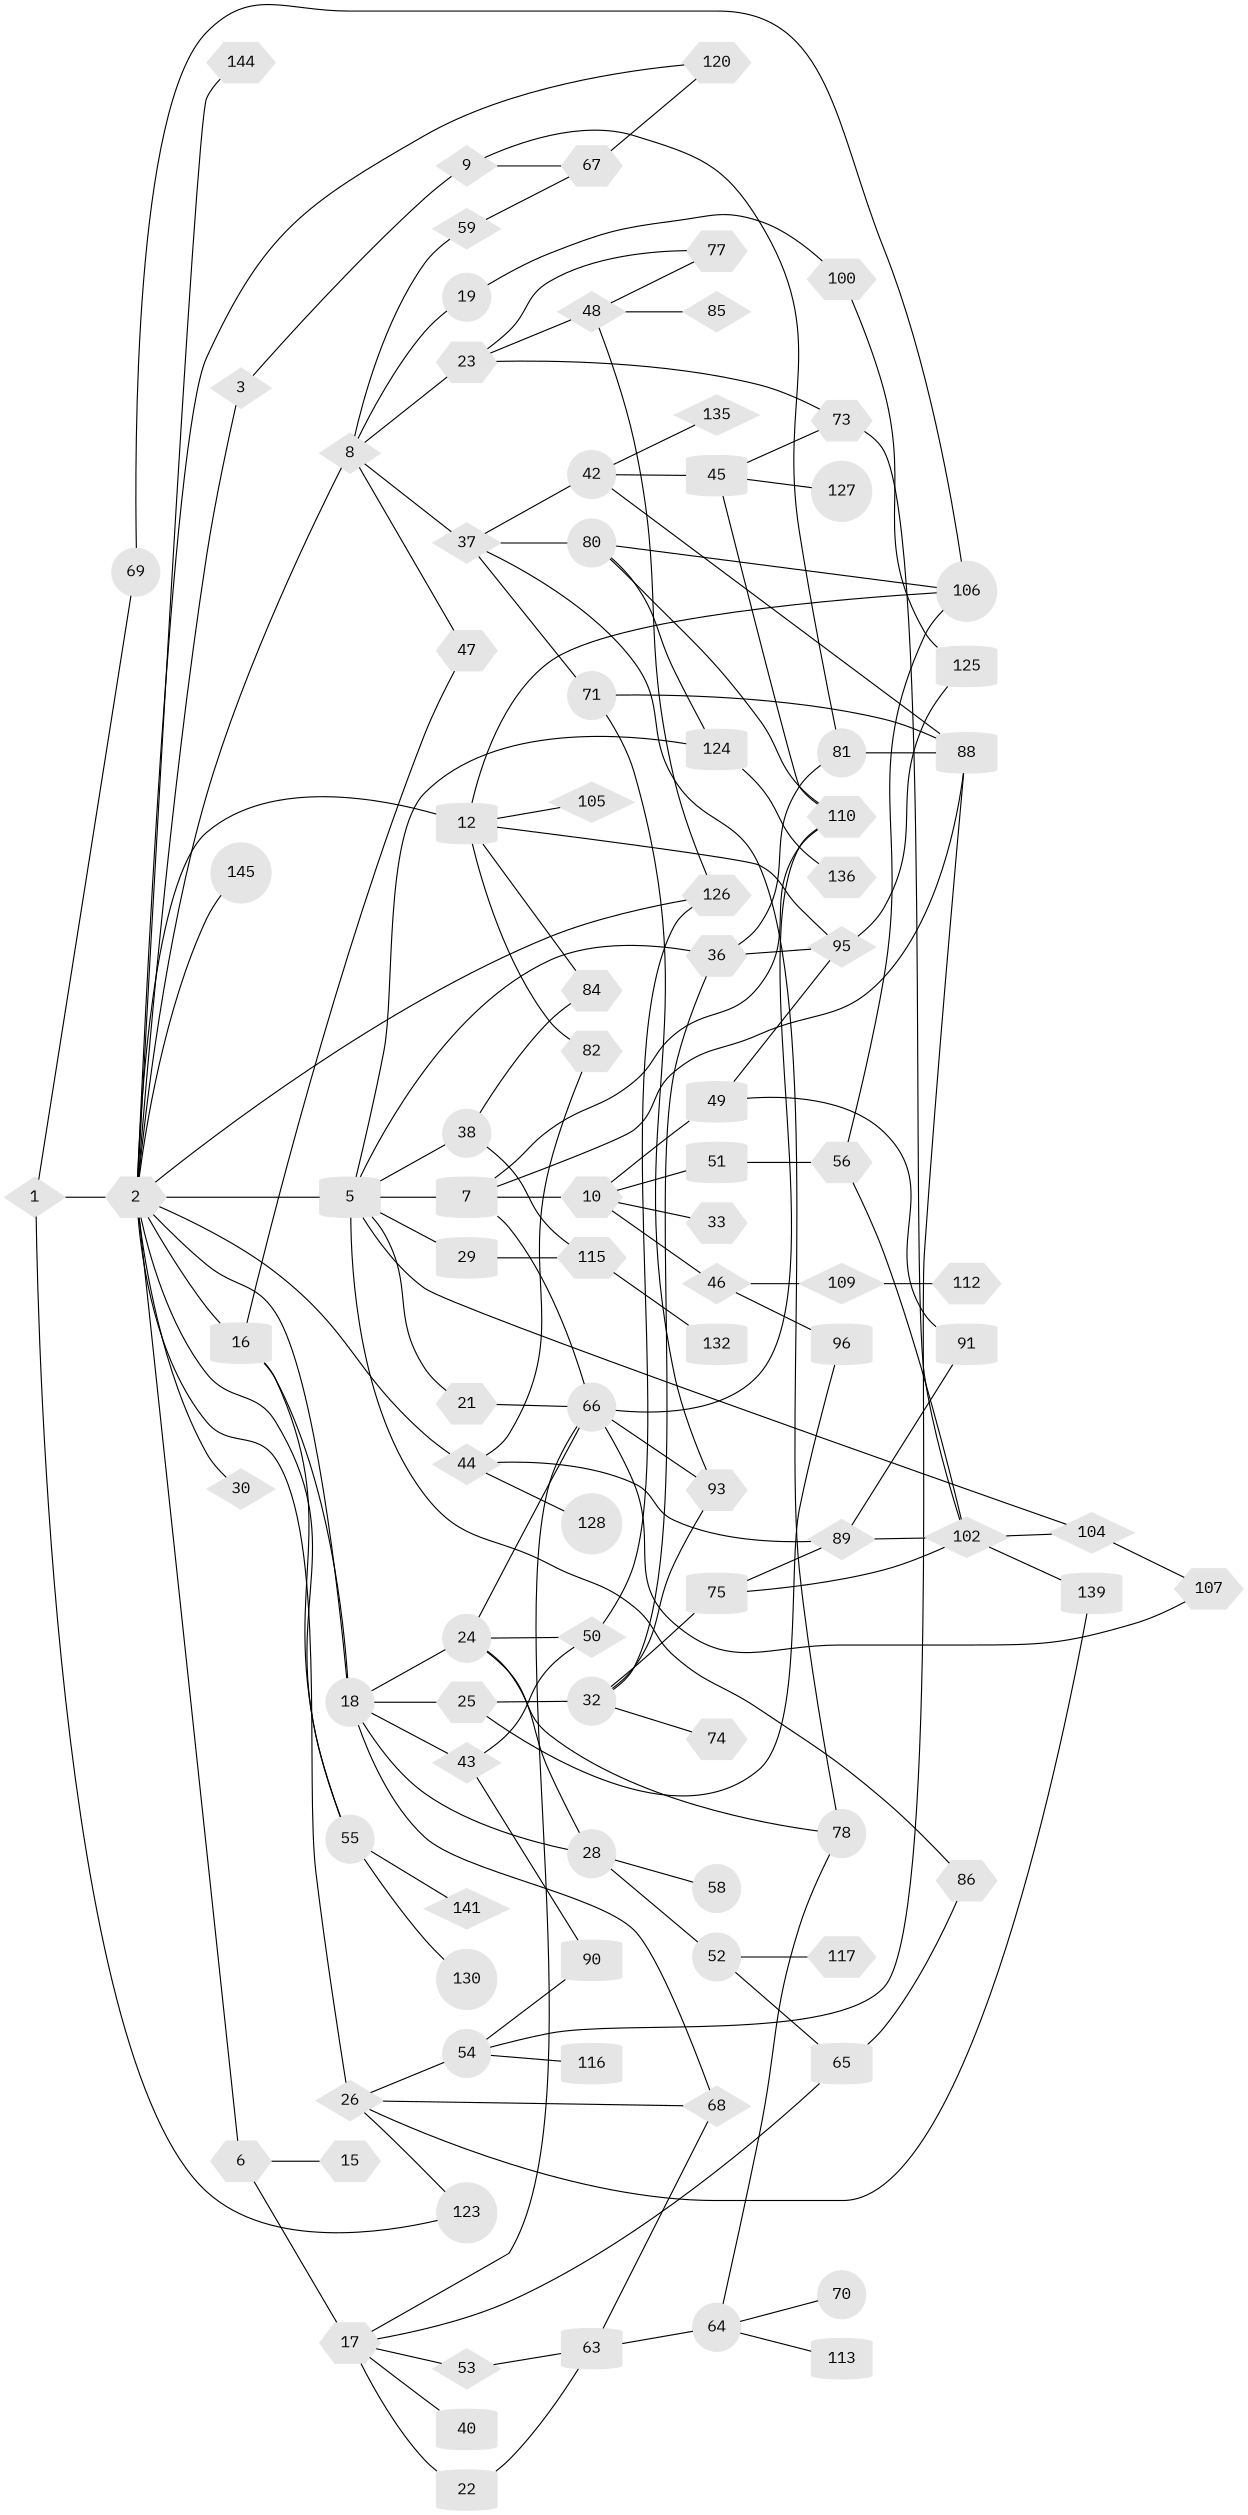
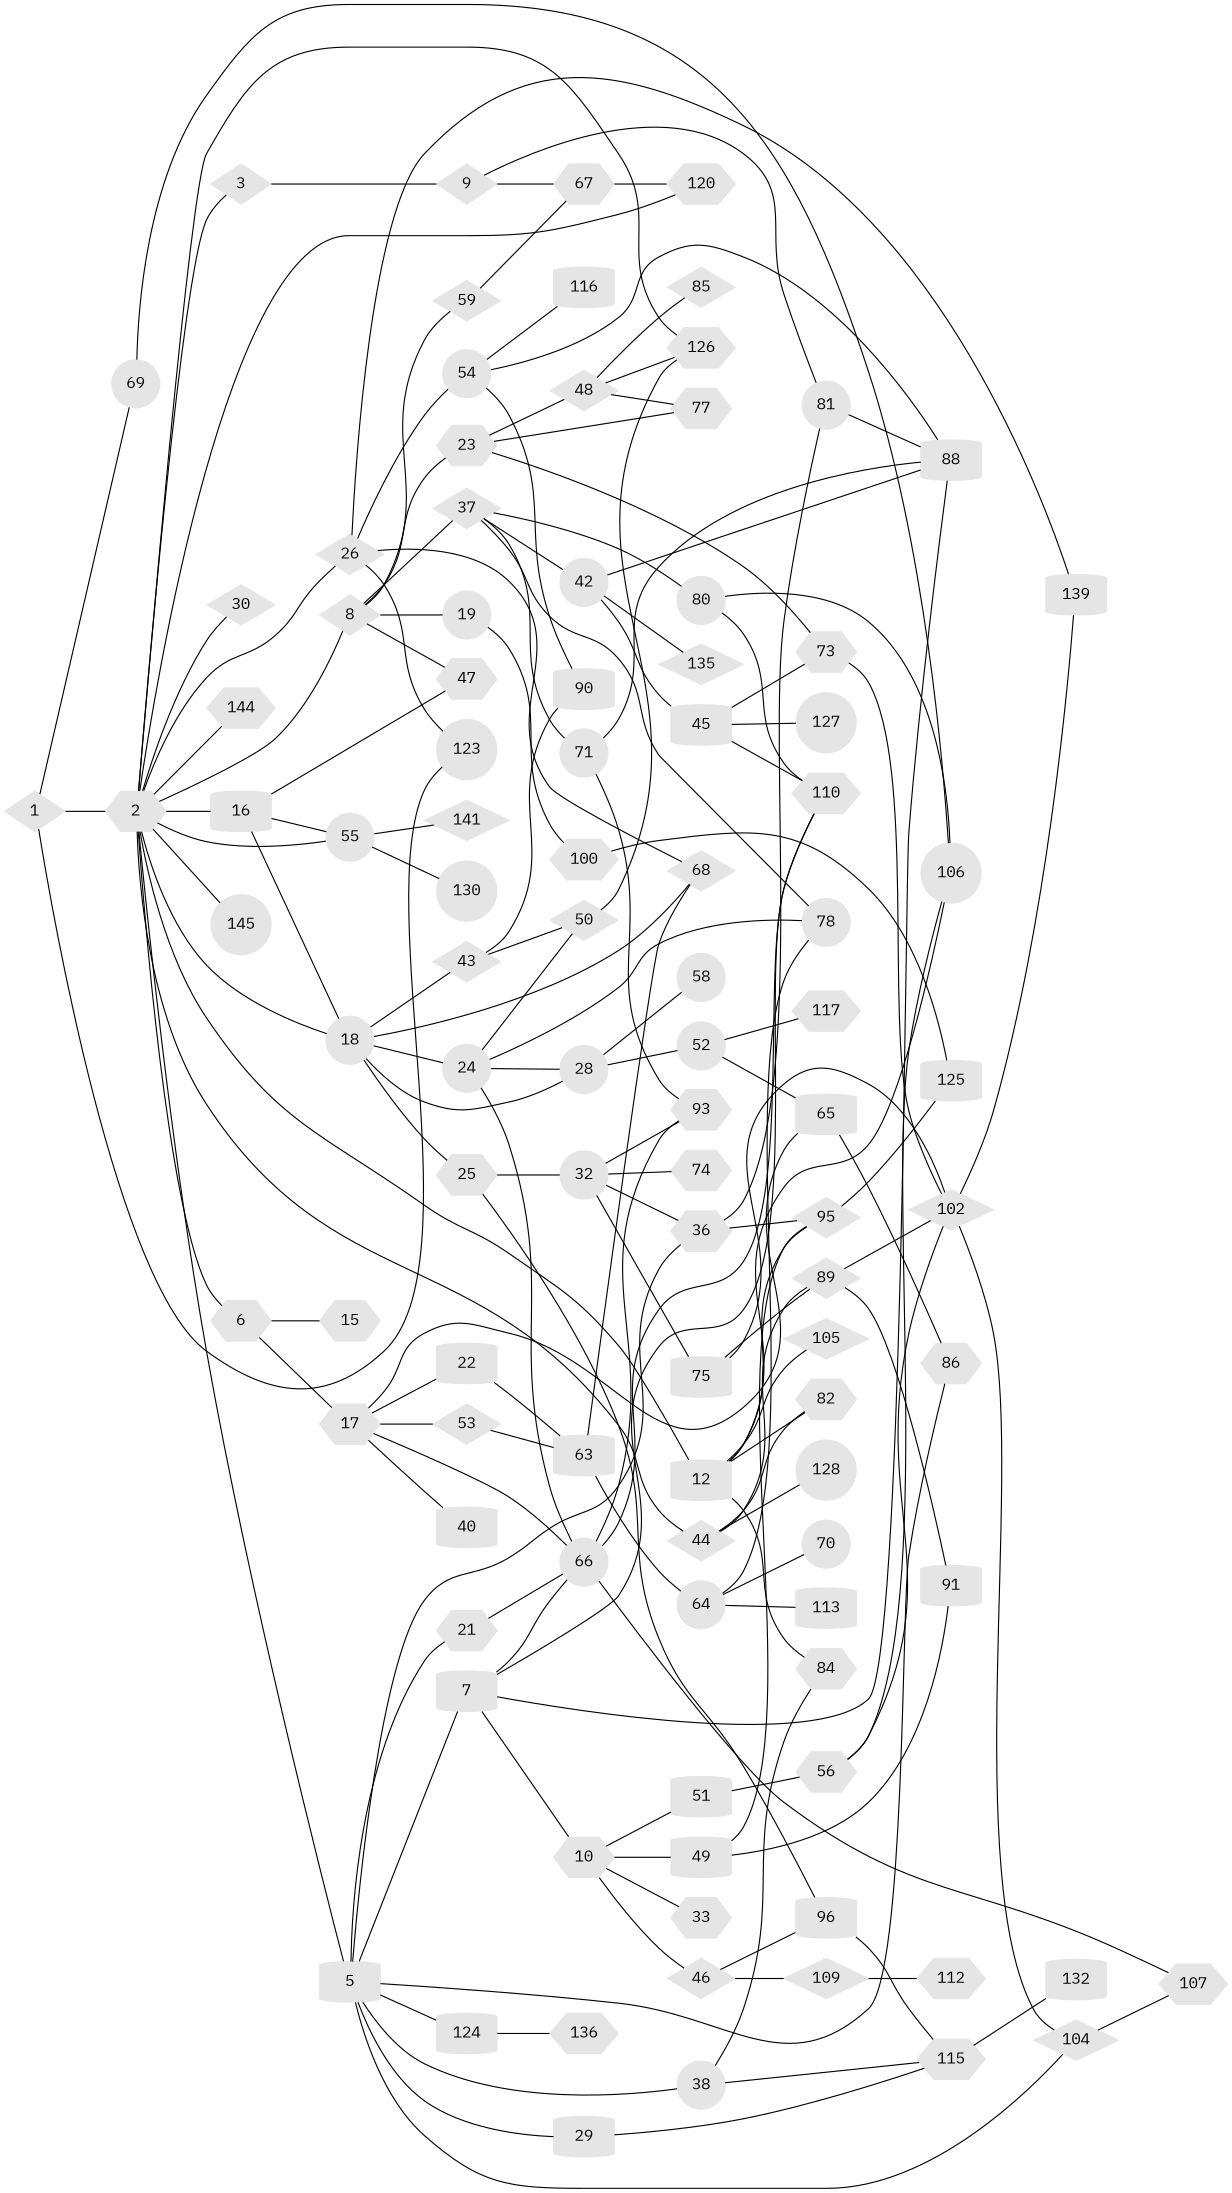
  graph {
    fontname="IBM Plex Mono"
    rankdir=LR
    node [color=gray90 fontname="IBM Plex Mono" shape=hexagon style=filled]
    edge [fontname="IBM Plex Mono"]
    1 [shape=diamond super="+14"]
    2 [super="+4"]
    69 [shape=circle]
    123 [shape=circle]
    3 [shape=diamond]
    5 [shape=cylinder super="+11"]
    6 [super="+20"]
    8 [shape=diamond]
    12 [shape=cylinder super="+133"]
    16 [shape=cylinder]
    18 [shape=circle super="+31"]
    26 [shape=diamond super="+35"]
    30 [shape=diamond]
    44 [shape=diamond]
    55 [shape=circle super="+76"]
    120
    126
    144
    145 [shape=circle]
    106 [shape=circle super="+134"]
    9 [shape=diamond]
    7 [shape=cylinder super="+13"]
    21
    29 [shape=cylinder super="+92"]
    36 [super="+41"]
    38 [shape=circle]
    86
    104 [shape=diamond super="+129"]
    124 [shape=cylinder]
    15 [super="+94"]
    17 [super="+60"]
    19 [shape=circle super="+27"]
    23 [super="+72"]
    37 [shape=diamond super="+87"]
    47
    59 [shape=diamond]
    82
    84
    95 [shape=diamond super="+108"]
    105 [shape=diamond]
    24 [shape=circle super="+62"]
    25
    28 [shape=circle super="+39"]
    43 [shape=diamond]
    68 [shape=diamond super="+83"]
    54 [shape=circle]
    139 [shape=cylinder]
    89 [shape=diamond super="+143"]
    128 [shape=circle]
    130 [shape=circle]
    141 [shape=diamond]
    67 [super="+98"]
    81 [shape=circle super="+119"]
    10 [super="+34"]
    66 [shape=circle super="+97"]
    88 [shape=cylinder]
    110 [super="+114"]
    115 [super="+122"]
    107
    136
    22 [shape=cylinder]
    40 [shape=cylinder]
    53 [shape=diamond]
    n64 [label=65 shape=cylinder super="+146"]
    33 [super="+121"]
    46 [shape=diamond super="+101"]
    49 [shape=cylinder]
    51 [shape=cylinder]
    93 [super="+138"]
    100 [super="+140"]
    48 [shape=diamond super="+142"]
    73
    77 [super="+79"]
    78 [shape=circle super="+99"]
    42 [shape=circle super="+103"]
    71 [shape=circle]
    80 [shape=circle]
    96 [shape=cylinder super="+118"]
    109 [shape=diamond]
    91 [shape=cylinder]
    56 [super="+57"]
    125 [shape=cylinder]
    63 [shape=cylinder super="+111"]
    50 [shape=diamond]
    32 [shape=circle]
    52 [shape=circle super="+65"]
    58 [shape=circle]
    90 [shape=cylinder]
    64 [shape=circle super="+137"]
    85 [shape=diamond]
    102 [shape=diamond super="+131"]
    74
    75 [shape=cylinder]
    116 [shape=cylinder]
    117
    132 [shape=cylinder]
    45 [shape=cylinder]
    135 [shape=diamond]
    127 [shape=circle]
    112
    70 [shape=circle]
    113 [shape=cylinder]
    1 -- 2
    1 -- 69
    1 -- 123
    2 -- 3
    2 -- 5
    2 -- 6
    2 -- 8
    2 -- 12
    2 -- 16
    2 -- 18
    2 -- 26
    2 -- 30
    2 -- 44
    2 -- 55
    2 -- 120
    2 -- 126
    2 -- 144
    2 -- 145
    69 -- 106
    3 -- 9
    5 -- 7
    5 -- 21
    5 -- 29
    5 -- 36
    5 -- 38
    5 -- 86
    5 -- 104
    5 -- 124
    6 -- 15
    6 -- 17
    8 -- 19
    8 -- 23
    8 -- 37
    8 -- 47
    8 -- 59
    12 -- 106
    12 -- 82
    12 -- 84
    12 -- 95
    12 -- 105
    16 -- 18
    16 -- 55
    16 -- 47
    18 -- 24
    18 -- 25 [weight=2]
    18 -- 28
    18 -- 43
    18 -- 68
    26 -- 123
    26 -- 68
    26 -- 54
    26 -- 139
    44 -- 82
    44 -- 89
    44 -- 128
    55 -- 130
    55 -- 141
    9 -- 67
    9 -- 81
    7 -- 10
    7 -- 66
    7 -- 88
    7 -- 110
    21 -- 66
    29 -- 115
    36 -- 95
    36 -- 81
    38 -- 84
    38 -- 115
    104 -- 107
    124 -- 136
    17 -- 66
    17 -- 22
    17 -- 40
    17 -- 53
    17 -- n64
    19 -- 100
    23 -- 48
    23 -- 73
    23 -- 77
    37 -- 78
    37 -- 42
    37 -- 71
    37 -- 80
    59 -- 67
    95 -- 125
    24 -- 28
    24 -- 66 [weight=2]
    24 -- 78
    24 -- 50
    25 -- 96
    25 -- 32
    28 -- 52
    28 -- 58
    43 -- 50
    43 -- 90
    54 -- 88
    54 -- 90
    54 -- 116
    89 -- 91
    89 -- 102
    67 -- 120
    81 -- 88
    10 -- 33
    10 -- 46
    10 -- 49
    10 -- 51
    66 -- 110
    66 -- 107
    66 -- 93
    115 -- 132
    22 -- 63
    53 -- 63
    n64 -- 86
    46 -- 96
    46 -- 109
    49 -- 95
    49 -- 91
    51 -- 56
    100 -- 125
    48 -- 126
    48 -- 77
    48 -- 85
    73 -- 102
    42 -- 88
    42 -- 45
    42 -- 135
    71 -- 88
    71 -- 93
    80 -- 106
-   80 -- 124
    80 -- 110
+   96 -- 115
    109 -- 112
    56 -- 106
    56 -- 102
    63 -- 68
    63 -- 64
    50 -- 126
    32 -- 36
    32 -- 93
    32 -- 74
    32 -- 75
    52 -- n64
    52 -- 117
    64 -- 78
    64 -- 70
    64 -- 113
    102 -- 104
    102 -- 139
    75 -- 89
    75 -- 102
    45 -- 110
    45 -- 73
    45 -- 127
  }
